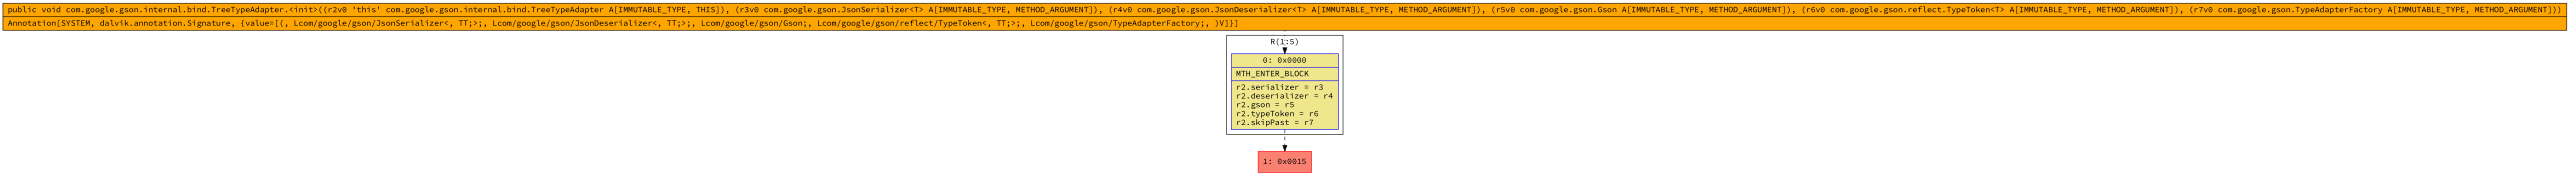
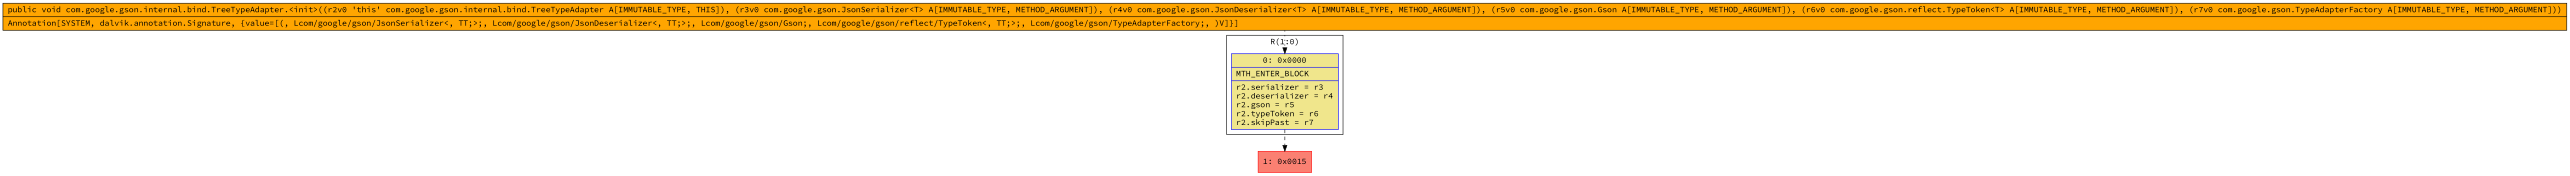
  digraph {
    fontname="Source Code Pro"
    node [shape=record style=filled fontname="Source Code Pro"]
    edge [fontname="Source Code Pro"]
    n1 [color=blue label="{0\:\ 0x0000|MTH_ENTER_BLOCK\l|r2.serializer = r3\lr2.deserializer = r4\lr2.gson = r5\lr2.typeToken = r6\lr2.skipPast = r7\l}" fillcolor=khaki]
    n2 [color=red label="{1\:\ 0x0015}" fillcolor=salmon]
    n3 [label="{public void com.google.gson.internal.bind.TreeTypeAdapter.\<init\>((r2v0 'this' com.google.gson.internal.bind.TreeTypeAdapter A[IMMUTABLE_TYPE, THIS]), (r3v0 com.google.gson.JsonSerializer\<T\> A[IMMUTABLE_TYPE, METHOD_ARGUMENT]), (r4v0 com.google.gson.JsonDeserializer\<T\> A[IMMUTABLE_TYPE, METHOD_ARGUMENT]), (r5v0 com.google.gson.Gson A[IMMUTABLE_TYPE, METHOD_ARGUMENT]), (r6v0 com.google.gson.reflect.TypeToken\<T\> A[IMMUTABLE_TYPE, METHOD_ARGUMENT]), (r7v0 com.google.gson.TypeAdapterFactory A[IMMUTABLE_TYPE, METHOD_ARGUMENT]))  | Annotation[SYSTEM, dalvik.annotation.Signature, \{value=[(, Lcom\/google\/gson\/JsonSerializer\<, TT;\>;, Lcom\/google\/gson\/JsonDeserializer\<, TT;\>;, Lcom\/google\/gson\/Gson;, Lcom\/google\/gson\/reflect\/TypeToken\<, TT;\>;, Lcom\/google\/gson\/TypeAdapterFactory;, )V]\}]\l}" fillcolor=orange]
    subgraph cluster_1 {
-     label="R(1:5)"
+     label="R(1:0)"
      n1
    }
    n1 -> n2 [style=dashed]
    n3 -> n1 [style=dotted]
  }
